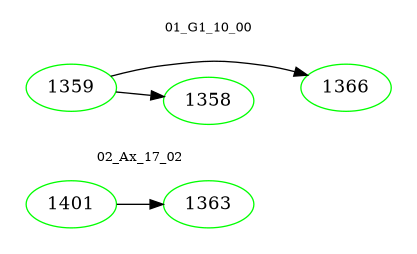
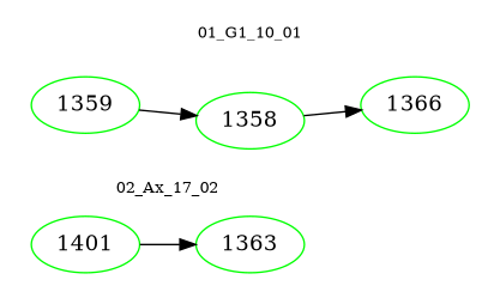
  digraph {
    rankdir=LR
    node [color=green]
    edge [color=black]
    n1 [label=1401]
    n2 [label=1363]
    n3 [label=1359]
    n4 [label=1358]
    n5 [label=1366]
    subgraph cluster_1 {
      color=white
      fontsize=10
      label="02_Ax_17_02"
      n1
      n2
    }
    subgraph cluster_2 {
      color=white
      fontsize=10
-     label="01_G1_10_00"
+     label="01_G1_10_01"
      n3
      n4
      n5
    }
    n1 -> n2
    n3 -> n4
-   n3 -> n5
+   n4 -> n5
  }
